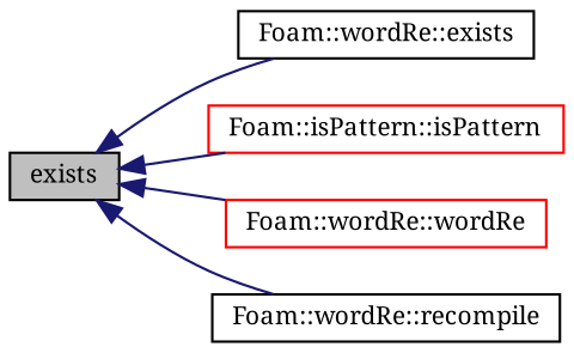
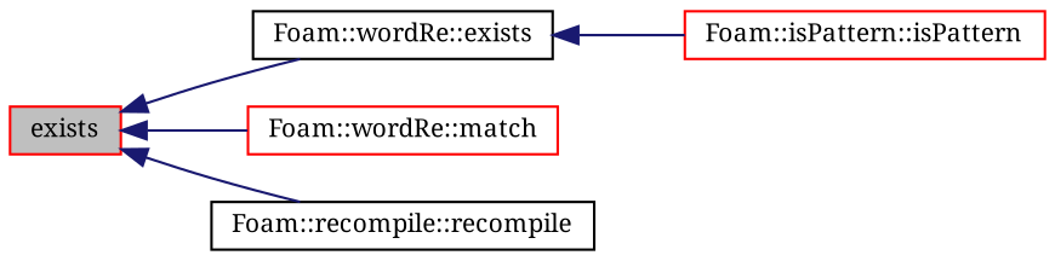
  digraph {
    fontname="Noto Serif"
    rankdir=LR
    node [color=black fontname="Noto Serif" fontsize=10 shape=record]
    edge [color=midnightblue dir=back fontname="Noto Serif" fontsize=10 labelfontname=Helvetica labelfontsize=10 style=solid]
-   n1 [fillcolor=grey75 fontcolor=black height=0.2 label=exists style=filled width=0.4]
+   n1 [color=red fillcolor=grey75 fontcolor=black height=0.2 label=exists style=filled width=0.4]
    n2 [height=0.2 label="Foam::wordRe::exists" width=0.4]
    n3 [color=red height=0.2 label="Foam::isPattern::isPattern" width=0.4]
-   n4 [color=red height=0.2 label="Foam::wordRe::wordRe" width=0.4]
-   n5 [height=0.2 label="Foam::wordRe::recompile" width=0.4]
+   n4 [color=red height=0.2 label="Foam::wordRe::match" width=0.4]
+   n5 [height=0.2 label="Foam::recompile::recompile" width=0.4]
    n1 -> n2
-   n1 -> n3
+   n2 -> n3
    n1 -> n4
    n1 -> n5
  }
